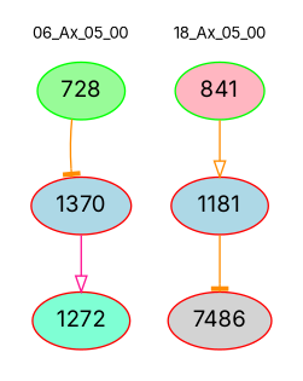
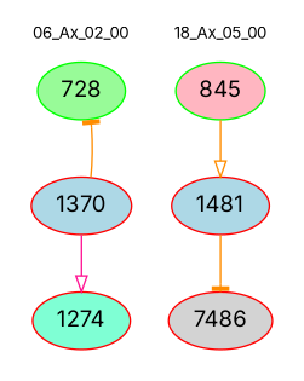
  digraph {
    fontname=Inter
    node [color=red fillcolor=lightblue fontname=Inter style=filled]
    edge [arrowhead=tee color=darkorange fontname=Inter]
    n1 [color=green fillcolor=palegreen label=728]
    n2 [label=1370]
-   n3 [fillcolor=aquamarine label=1272]
-   n4 [color=green fillcolor=lightpink label=841]
-   n5 [label=1181]
+   n3 [fillcolor=aquamarine label=1274]
+   n4 [color=green fillcolor=lightpink label=845]
+   n5 [label=1481]
    n6 [fillcolor=lightgrey label=7486]
    subgraph cluster_1 {
      color=white
      fontsize=10
-     label="06_Ax_05_00"
+     label="06_Ax_02_00"
      n1
      n2
      n3
    }
    subgraph cluster_2 {
      color=white
      fontsize=10
      label="18_Ax_05_00"
      n4
      n5
      n6
    }
-   n1 -> n2
+   n2 -> n1
    n2 -> n3 [arrowhead=onormal color=deeppink]
    n4 -> n5 [arrowhead=onormal]
    n5 -> n6
  }
